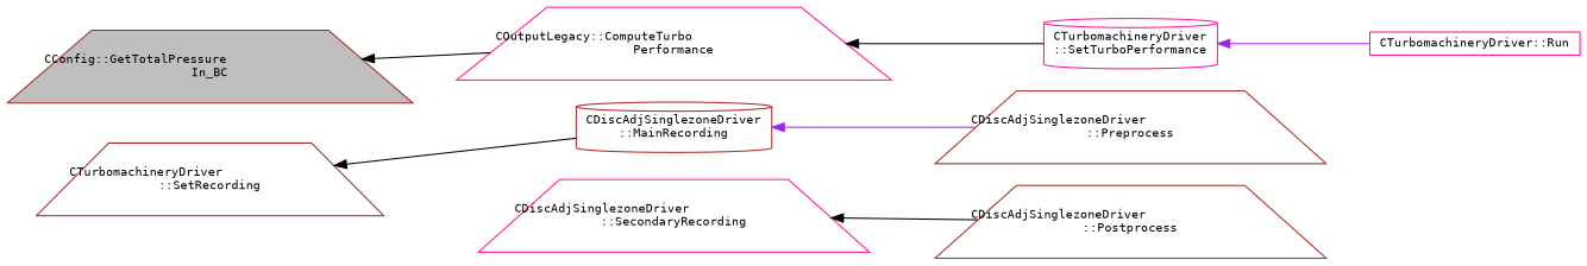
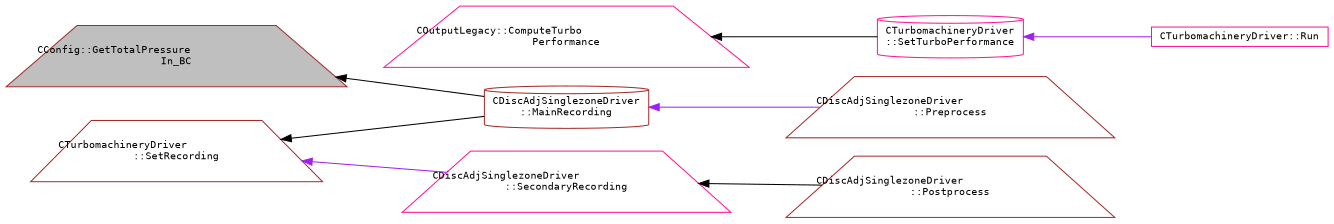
  digraph {
    fontname="DejaVu Sans Mono"
    rankdir=LR
    node [color=brown fillcolor=white fontname="DejaVu Sans Mono" fontsize=10 shape=trapezium style=filled]
    edge [color=black dir=back fontname="DejaVu Sans Mono" fontsize=10 labelfontname=Helvetica labelfontsize=10 style=solid]
    n1 [fillcolor=grey75 fontcolor=black height=0.2 label="CConfig::GetTotalPressure\lIn_BC" width=0.4]
    n2 [color=deeppink height=0.2 label="COutputLegacy::ComputeTurbo\lPerformance" width=0.4]
    n3 [color=deeppink height=0.2 label="CTurbomachineryDriver\l::SetTurboPerformance" shape=cylinder width=0.4]
    n4 [color=deeppink height=0.2 label="CTurbomachineryDriver::Run" shape=box width=0.4]
    n5 [height=0.2 label="CTurbomachineryDriver\l::SetRecording" width=0.4]
    n6 [height=0.2 label="CDiscAdjSinglezoneDriver\l::MainRecording" shape=cylinder width=0.4]
    n7 [color=deeppink height=0.2 label="CDiscAdjSinglezoneDriver\l::SecondaryRecording" width=0.4]
    n8 [height=0.2 label="CDiscAdjSinglezoneDriver\l::Preprocess" width=0.4]
    n9 [height=0.2 label="CDiscAdjSinglezoneDriver\l::Postprocess" width=0.4]
-   n1 -> n2
+   n1 -> n6
    n2 -> n3
    n3 -> n4 [color=purple]
    n5 -> n6
+   n5 -> n7 [color=purple]
    n6 -> n8 [color=purple]
    n7 -> n9
  }
